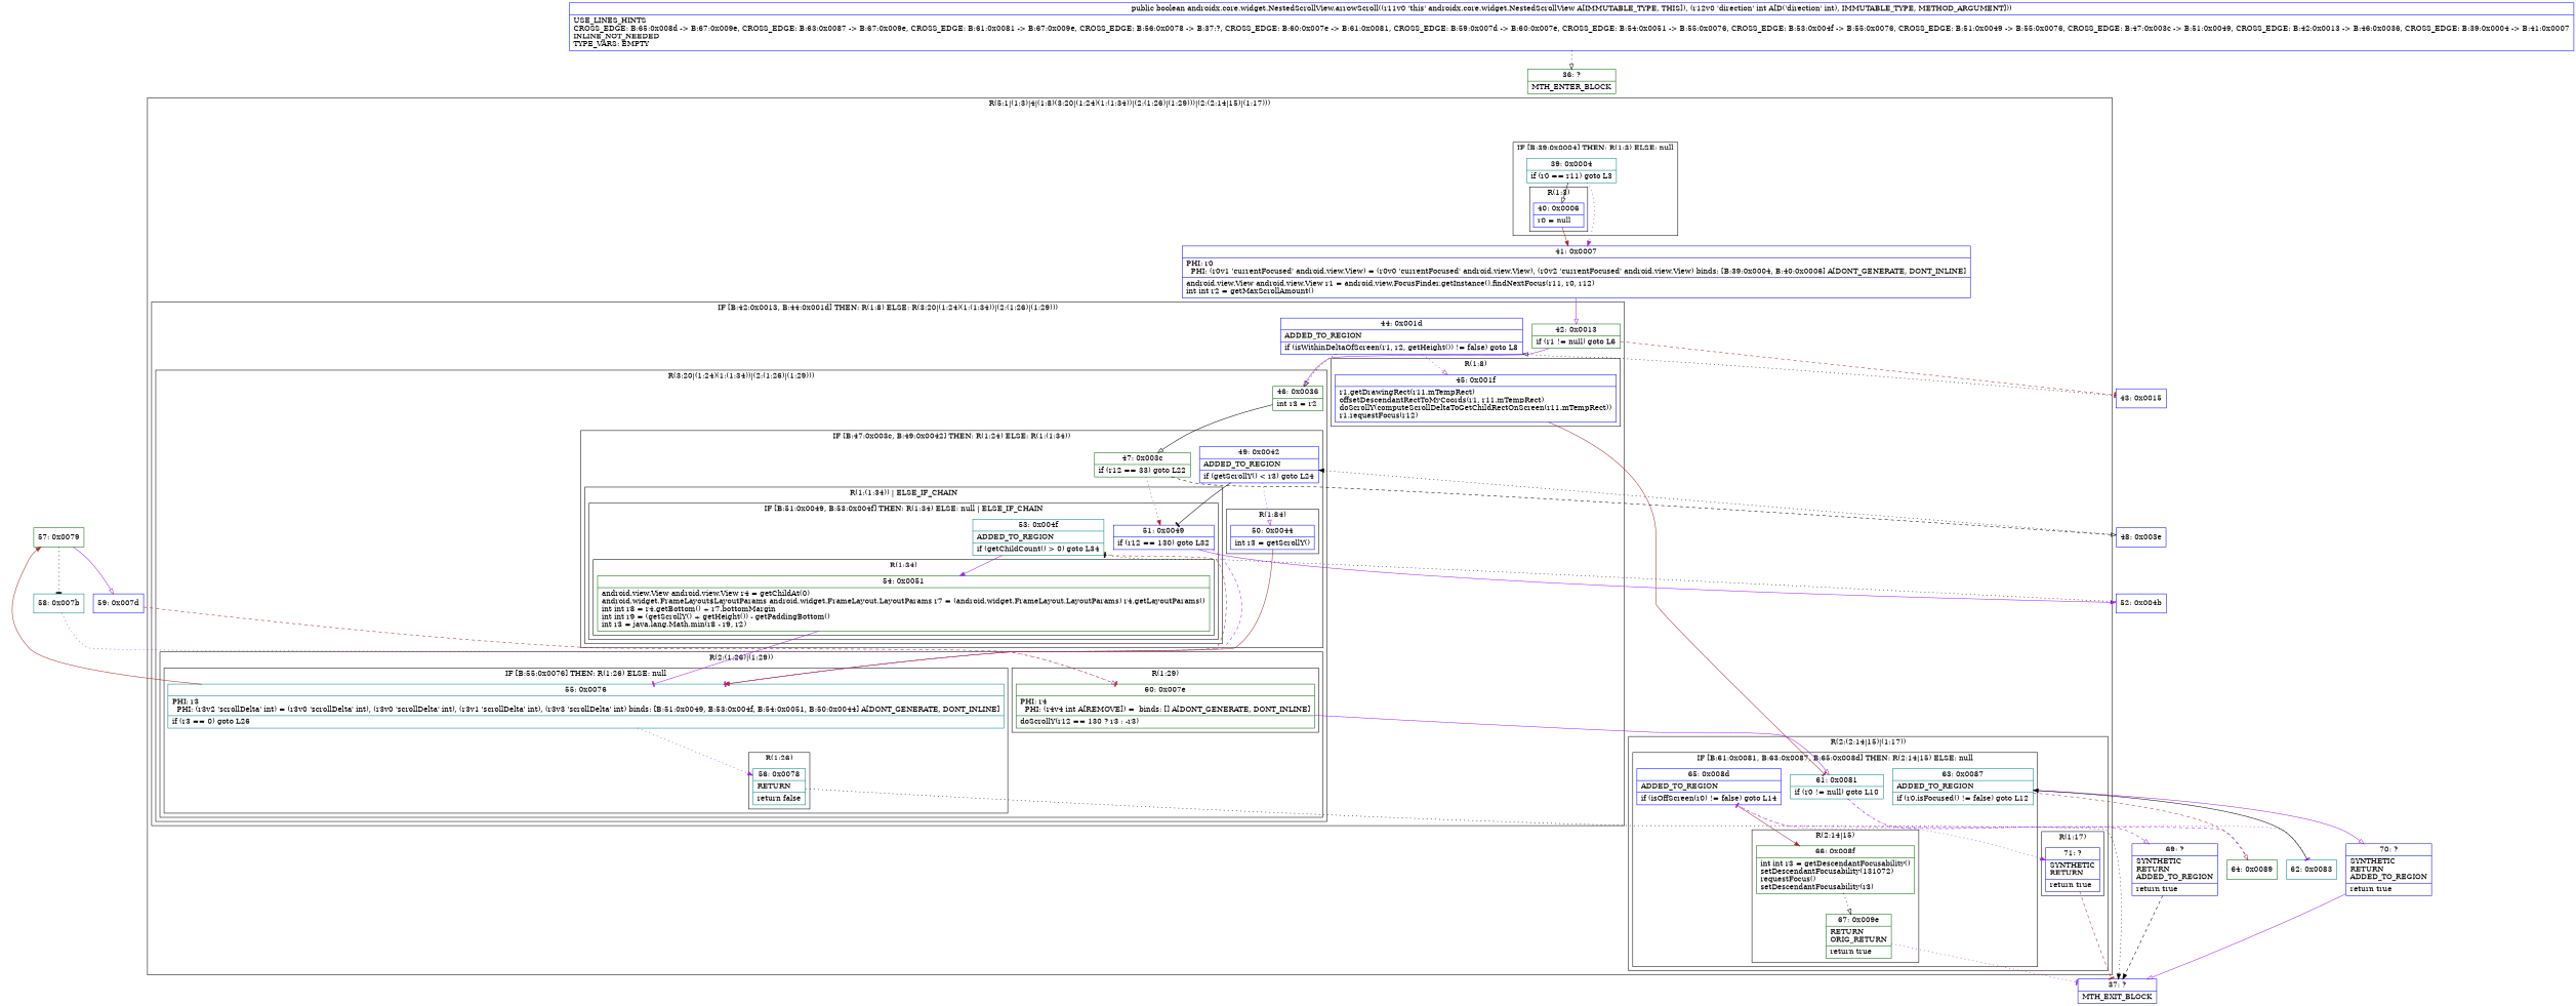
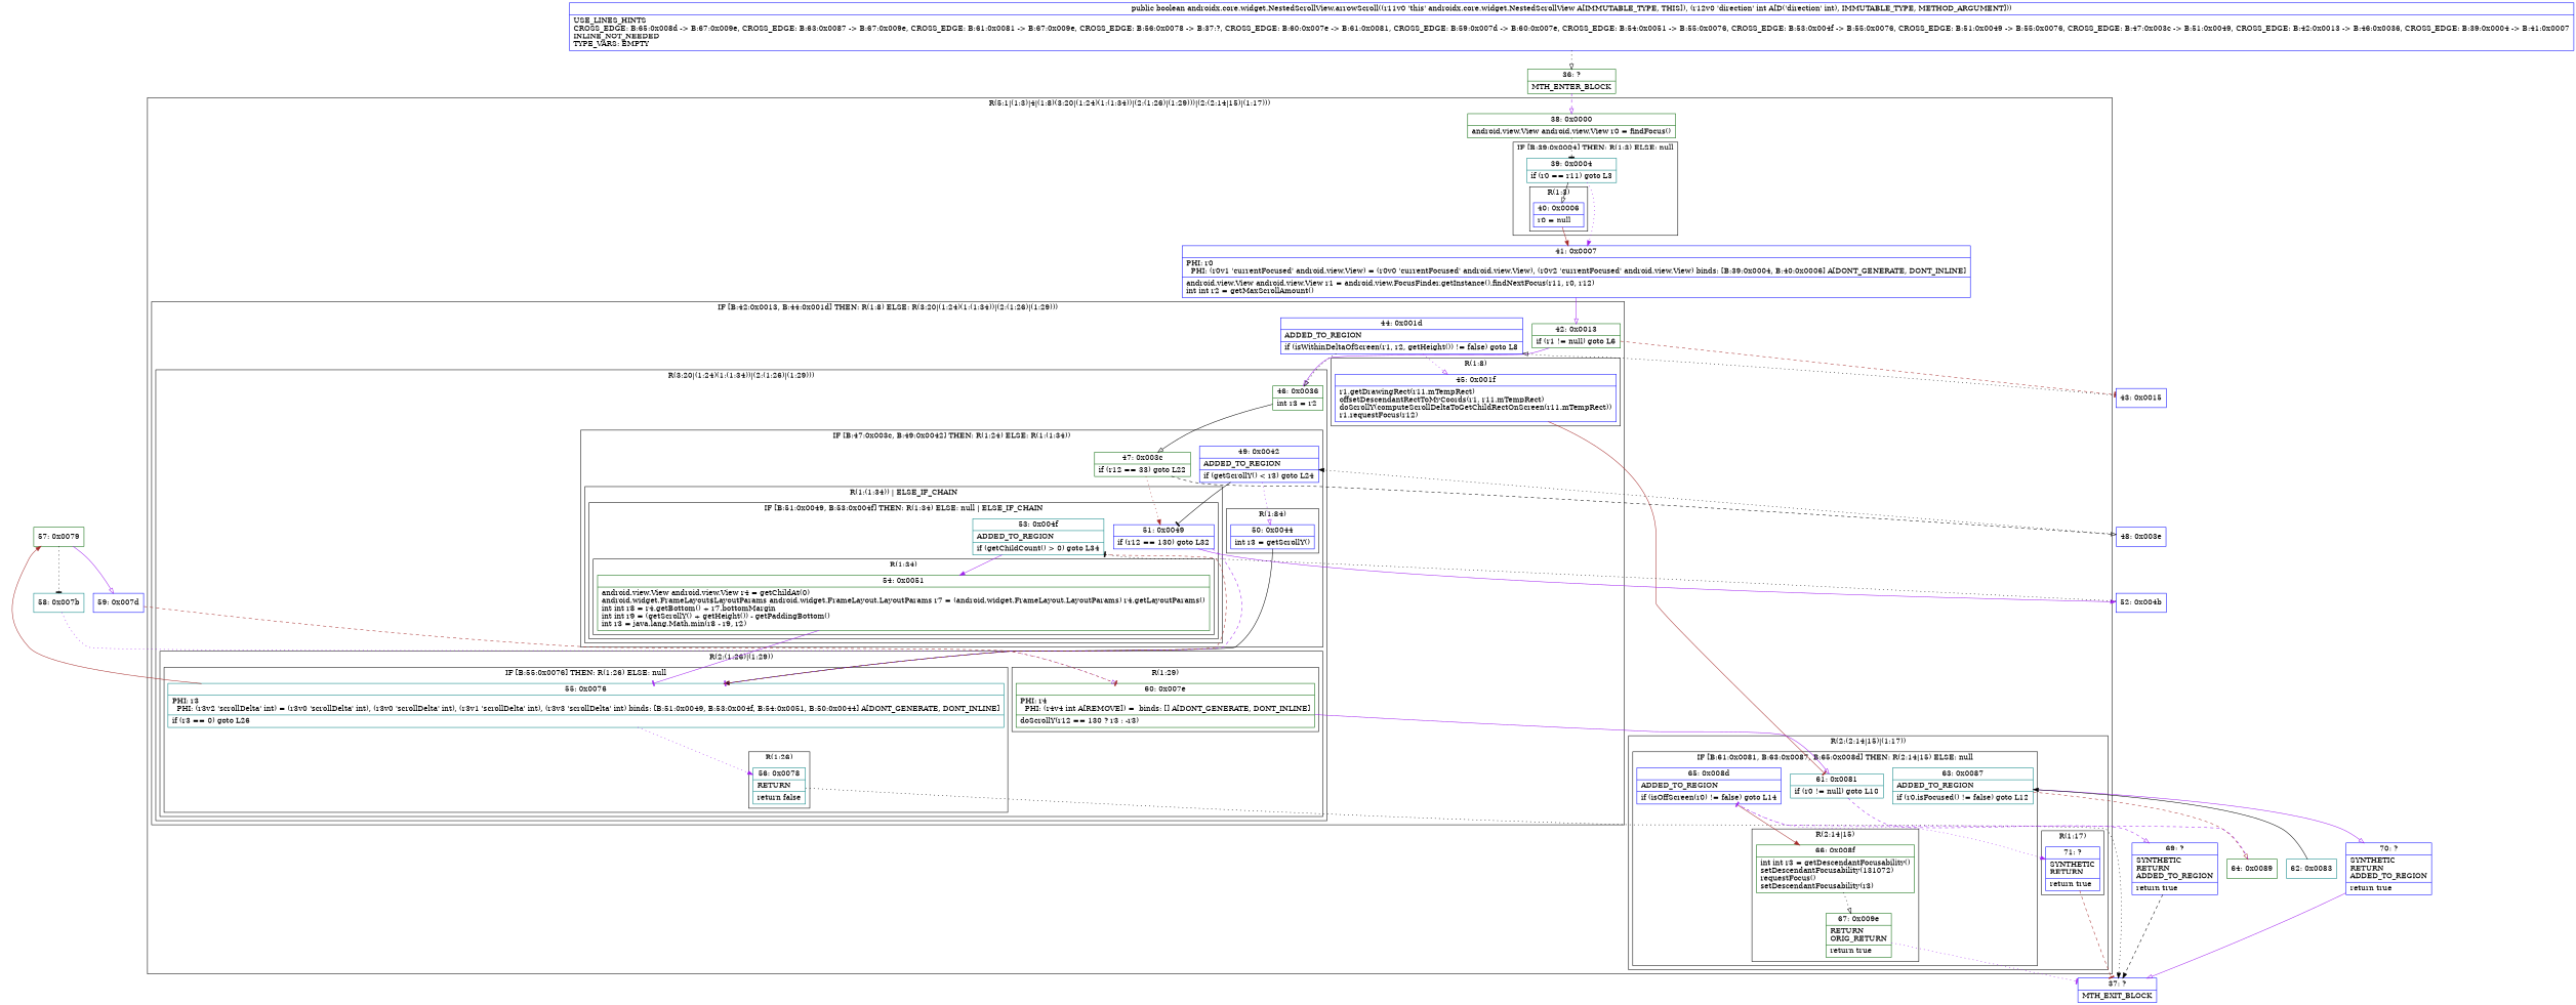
  digraph {
    node [color=blue shape=record]
    edge [arrowhead=onormal color=purple style=solid]
    n1 [label="{40\:\ 0x0006|r0 = null\l}"]
    n2 [color=teal label="{39\:\ 0x0004|if (r0 == r11) goto L3\l}"]
    n3 [label="{45\:\ 0x001f|r1.getDrawingRect(r11.mTempRect)\loffsetDescendantRectToMyCoords(r1, r11.mTempRect)\ldoScrollY(computeScrollDeltaToGetChildRectOnScreen(r11.mTempRect))\lr1.requestFocus(r12)\l}"]
    n4 [label="{50\:\ 0x0044|int r3 = getScrollY()\l}"]
    n5 [color=darkgreen label="{54\:\ 0x0051|android.view.View android.view.View r4 = getChildAt(0)\landroid.widget.FrameLayout$LayoutParams android.widget.FrameLayout.LayoutParams r7 = (android.widget.FrameLayout.LayoutParams) r4.getLayoutParams()\lint int r8 = r4.getBottom() + r7.bottomMargin\lint int r9 = (getScrollY() + getHeight()) \- getPaddingBottom()\lint r3 = java.lang.Math.min(r8 \- r9, r2)\l}"]
    n6 [label="{51\:\ 0x0049|if (r12 == 130) goto L32\l}"]
    n7 [color=teal label="{53\:\ 0x004f|ADDED_TO_REGION\l|if (getChildCount() \> 0) goto L34\l}"]
    n8 [color=darkgreen label="{47\:\ 0x003c|if (r12 == 33) goto L22\l}"]
    n9 [label="{49\:\ 0x0042|ADDED_TO_REGION\l|if (getScrollY() \< r3) goto L24\l}"]
    n10 [color=teal label="{56\:\ 0x0078|RETURN\l|return false\l}"]
    n11 [color=teal label="{55\:\ 0x0076|PHI: r3 \l  PHI: (r3v2 'scrollDelta' int) = (r3v0 'scrollDelta' int), (r3v0 'scrollDelta' int), (r3v1 'scrollDelta' int), (r3v3 'scrollDelta' int) binds: [B:51:0x0049, B:53:0x004f, B:54:0x0051, B:50:0x0044] A[DONT_GENERATE, DONT_INLINE]\l|if (r3 == 0) goto L26\l}"]
    n12 [color=darkgreen label="{60\:\ 0x007e|PHI: r4 \l  PHI: (r4v4 int A[REMOVE]) =  binds: [] A[DONT_GENERATE, DONT_INLINE]\l|doScrollY(r12 == 130 ? r3 : \-r3)\l}"]
    n13 [color=darkgreen label="{46\:\ 0x0036|int r3 = r2\l}"]
    n14 [color=darkgreen label="{42\:\ 0x0013|if (r1 != null) goto L6\l}"]
    n15 [label="{44\:\ 0x001d|ADDED_TO_REGION\l|if (isWithinDeltaOfScreen(r1, r2, getHeight()) != false) goto L8\l}"]
    n16 [color=darkgreen label="{66\:\ 0x008f|int int r3 = getDescendantFocusability()\lsetDescendantFocusability(131072)\lrequestFocus()\lsetDescendantFocusability(r3)\l}"]
    n17 [color=darkgreen label="{67\:\ 0x009e|RETURN\lORIG_RETURN\l|return true\l}"]
    n18 [color=teal label="{61\:\ 0x0081|if (r0 != null) goto L10\l}"]
    n19 [color=teal label="{63\:\ 0x0087|ADDED_TO_REGION\l|if (r0.isFocused() != false) goto L12\l}"]
    n20 [label="{65\:\ 0x008d|ADDED_TO_REGION\l|if (isOffScreen(r0) != false) goto L14\l}"]
    n21 [label="{71\:\ ?|SYNTHETIC\lRETURN\l|return true\l}"]
+   n22 [color=darkgreen label="{38\:\ 0x0000|android.view.View android.view.View r0 = findFocus()\l}"]
    n23 [label="{41\:\ 0x0007|PHI: r0 \l  PHI: (r0v1 'currentFocused' android.view.View) = (r0v0 'currentFocused' android.view.View), (r0v2 'currentFocused' android.view.View) binds: [B:39:0x0004, B:40:0x0006] A[DONT_GENERATE, DONT_INLINE]\l|android.view.View android.view.View r1 = android.view.FocusFinder.getInstance().findNextFocus(r11, r0, r12)\lint int r2 = getMaxScrollAmount()\l}"]
    n24 [label="{52\:\ 0x004b}"]
    n25 [label="{48\:\ 0x003e}"]
    n26 [label="{37\:\ ?|MTH_EXIT_BLOCK\l}"]
    n27 [color=darkgreen label="{57\:\ 0x0079}"]
    n28 [label="{43\:\ 0x0015}"]
    n29 [color=teal label="{62\:\ 0x0083}"]
    n30 [label="{69\:\ ?|SYNTHETIC\lRETURN\lADDED_TO_REGION\l|return true\l}"]
    n31 [color=darkgreen label="{64\:\ 0x0089}"]
    n32 [label="{70\:\ ?|SYNTHETIC\lRETURN\lADDED_TO_REGION\l|return true\l}"]
    n33 [color=teal label="{58\:\ 0x007b}"]
    n34 [label="{59\:\ 0x007d}"]
    n35 [color=darkgreen label="{36\:\ ?|MTH_ENTER_BLOCK\l}"]
    n36 [label="{public boolean androidx.core.widget.NestedScrollView.arrowScroll((r11v0 'this' androidx.core.widget.NestedScrollView A[IMMUTABLE_TYPE, THIS]), (r12v0 'direction' int A[D('direction' int), IMMUTABLE_TYPE, METHOD_ARGUMENT]))  | USE_LINES_HINTS\lCROSS_EDGE: B:65:0x008d \-\> B:67:0x009e, CROSS_EDGE: B:63:0x0087 \-\> B:67:0x009e, CROSS_EDGE: B:61:0x0081 \-\> B:67:0x009e, CROSS_EDGE: B:56:0x0078 \-\> B:37:?, CROSS_EDGE: B:60:0x007e \-\> B:61:0x0081, CROSS_EDGE: B:59:0x007d \-\> B:60:0x007e, CROSS_EDGE: B:54:0x0051 \-\> B:55:0x0076, CROSS_EDGE: B:53:0x004f \-\> B:55:0x0076, CROSS_EDGE: B:51:0x0049 \-\> B:55:0x0076, CROSS_EDGE: B:47:0x003c \-\> B:51:0x0049, CROSS_EDGE: B:42:0x0013 \-\> B:46:0x0036, CROSS_EDGE: B:39:0x0004 \-\> B:41:0x0007\lINLINE_NOT_NEEDED\lTYPE_VARS: EMPTY\l}"]
    subgraph cluster_1 {
      label="R(5:1|(1:3)|4|(1:8)(3:20|(1:24)(1:(1:34))|(2:(1:26)|(1:29)))|(2:(2:14|15)|(1:17)))"
+     n22
      n23
      subgraph cluster_2 {
        label="IF [B:39:0x0004] THEN: R(1:3) ELSE: null"
        n2
        subgraph cluster_3 {
          label="R(1:3)"
          n1
        }
      }
      subgraph cluster_4 {
        label="IF [B:42:0x0013, B:44:0x001d] THEN: R(1:8) ELSE: R(3:20|(1:24)(1:(1:34))|(2:(1:26)|(1:29)))"
        n14
        n15
        subgraph cluster_5 {
          label="R(1:8)"
          n3
        }
        subgraph cluster_6 {
          label="R(3:20|(1:24)(1:(1:34))|(2:(1:26)|(1:29)))"
          n13
          subgraph cluster_7 {
            label="IF [B:47:0x003c, B:49:0x0042] THEN: R(1:24) ELSE: R(1:(1:34))"
            n8
            n9
            subgraph cluster_8 {
              label="R(1:84)"
              n4
            }
            subgraph cluster_9 {
              label="R(1:(1:34)) | ELSE_IF_CHAIN\l"
              subgraph cluster_10 {
                label="IF [B:51:0x0049, B:53:0x004f] THEN: R(1:34) ELSE: null | ELSE_IF_CHAIN\l"
                n6
                n7
                subgraph cluster_11 {
                  label="R(1:34)"
                  n5
                }
              }
            }
          }
          subgraph cluster_12 {
            label="R(2:(1:26)|(1:29))"
            subgraph cluster_13 {
              label="IF [B:55:0x0076] THEN: R(1:26) ELSE: null"
              n11
              subgraph cluster_14 {
                label="R(1:26)"
                n10
              }
            }
            subgraph cluster_15 {
              label="R(1:29)"
              n12
            }
          }
        }
      }
      subgraph cluster_16 {
        label="R(2:(2:14|15)|(1:17))"
        subgraph cluster_17 {
          label="IF [B:61:0x0081, B:63:0x0087, B:65:0x008d] THEN: R(2:14|15) ELSE: null"
          n18
          n19
          n20
          subgraph cluster_18 {
            label="R(2:14|15)"
            n16
            n17
          }
        }
        subgraph cluster_19 {
          label="R(1:17)"
          n21
        }
      }
    }
    n1 -> n23 [arrowhead=normal color=brown]
    n2 -> n1 [color=black]
    n2 -> n23 [arrowhead=normal style=dotted]
    n3 -> n18 [arrowhead=tee color=brown]
-   n4 -> n11 [arrowhead=normal color=brown]
+   n4 -> n11 [arrowhead=normal color=black]
    n5 -> n11 [arrowhead=tee]
    n6 -> n11 [arrowhead=tee style=dashed]
    n6 -> n24 [arrowhead=normal]
    n7 -> n5 [arrowhead=normal]
    n7 -> n11 [color=brown style=dashed]
    n8 -> n6 [arrowhead=normal color=brown style=dotted]
    n8 -> n25 [color=black style=dashed]
    n9 -> n4 [style=dotted]
    n9 -> n6 [arrowhead=tee color=black]
    n10 -> n26 [arrowhead=normal color=black style=dotted]
    n11 -> n10 [arrowhead=normal style=dotted]
    n11 -> n27 [arrowhead=normal color=brown]
    n12 -> n18
    n13 -> n8 [color=black]
    n14 -> n13
    n14 -> n28 [arrowhead=tee color=brown style=dashed]
    n15 -> n3 [style=dotted]
    n15 -> n13 [color=black style=dotted]
    n16 -> n17 [color=black style=dotted]
    n17 -> n26 [arrowhead=tee style=dotted]
-   n18 -> n29 [arrowhead=tee style=dotted]
    n18 -> n30 [style=dashed]
    n19 -> n31 [color=brown style=dashed]
    n19 -> n32
    n20 -> n16 [arrowhead=normal color=brown]
    n20 -> n21 [arrowhead=normal style=dotted]
    n21 -> n26 [arrowhead=tee color=brown style=dashed]
+   n22 -> n2 [arrowhead=tee color=black style=dotted]
    n23 -> n14
    n24 -> n7 [arrowhead=tee color=black style=dotted]
    n25 -> n9 [arrowhead=normal color=black style=dotted]
    n27 -> n33 [arrowhead=tee color=black style=dotted]
    n27 -> n34
    n28 -> n15 [color=black style=dotted]
    n29 -> n19 [arrowhead=normal color=black]
    n30 -> n26 [arrowhead=normal color=black style=dashed]
    n31 -> n20 [arrowhead=tee style=dashed]
    n32 -> n26
    n33 -> n12 [style=dotted]
    n34 -> n12 [arrowhead=tee color=brown style=dashed]
+   n35 -> n22 [style=dashed]
    n36 -> n35 [color=black style=dotted]
  }
